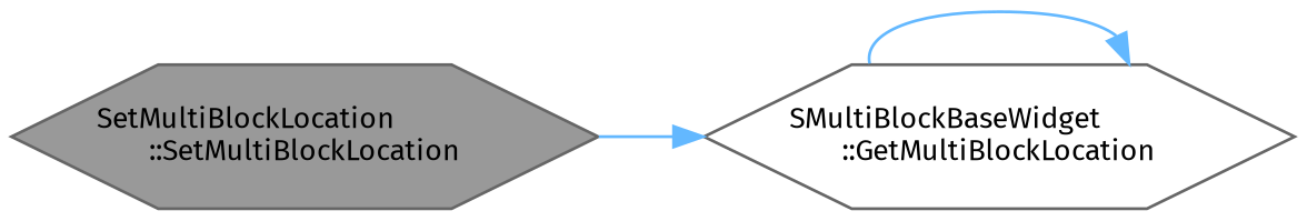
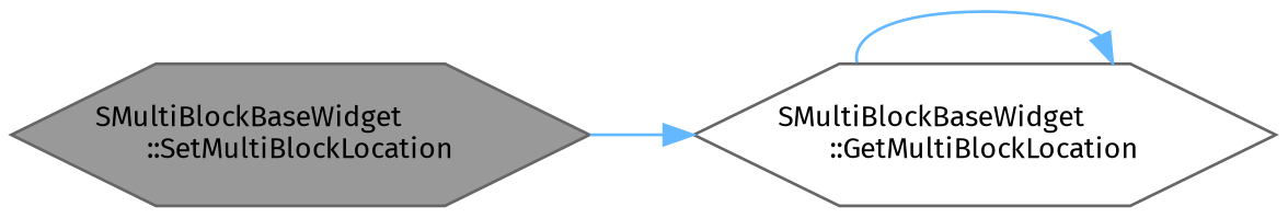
  digraph {
    rankdir=LR
    fontname="Fira Sans"
    node [fontname="Fira Sans" fontsize=10 shape=hexagon style=filled]
    edge [color=steelblue1 fontname="Fira Sans" fontsize=10 labelfontname=Helvetica labelfontsize=10 style=solid]
-   n1 [color=gray40 fillcolor=grey60 fontcolor=black height=0.2 label="SetMultiBlockLocation\l::SetMultiBlockLocation" width=0.4]
+   n1 [color=gray40 fillcolor=grey60 fontcolor=black height=0.2 label="SMultiBlockBaseWidget\l::SetMultiBlockLocation" width=0.4]
    n2 [color=grey40 fillcolor=white height=0.2 label="SMultiBlockBaseWidget\l::GetMultiBlockLocation" width=0.4]
    n1 -> n2
    n2 -> n2
  }
